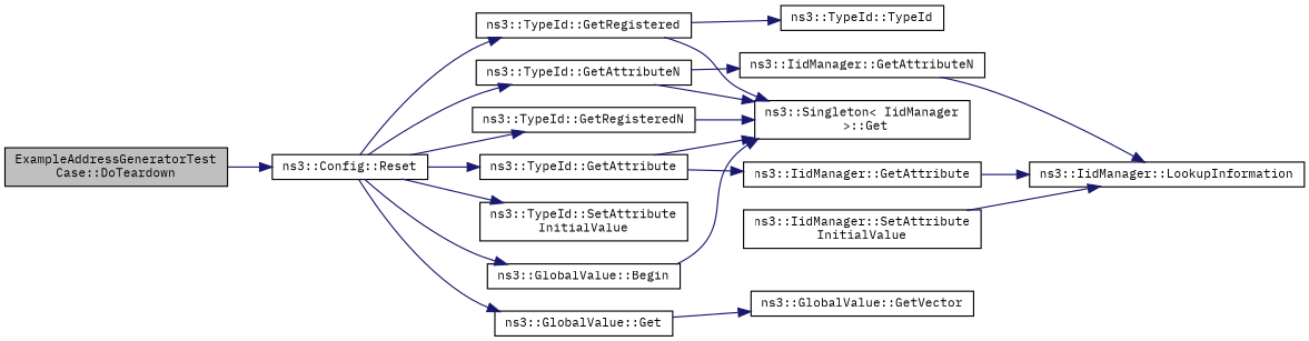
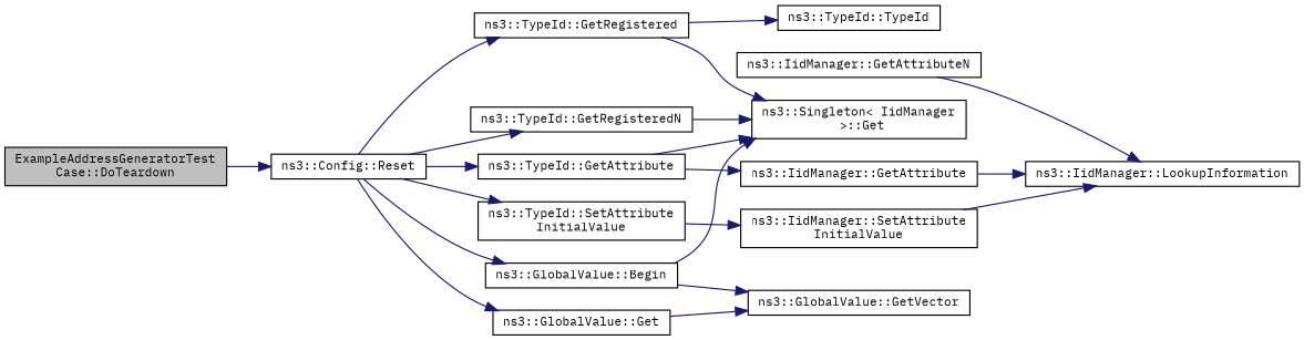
  digraph {
    fontname="IBM Plex Mono"
    rankdir=LR
    node [color=black fillcolor=white fontname="IBM Plex Mono" fontsize=10 shape=record style=filled]
    edge [color=midnightblue fontname="IBM Plex Mono" fontsize=10 labelfontname=Helvetica labelfontsize=10 style=solid]
    n1 [fillcolor=grey75 fontcolor=black height=0.2 label="ExampleAddressGeneratorTest\lCase::DoTeardown" width=0.4]
    n2 [height=0.2 label="ns3::Config::Reset" width=0.4]
    n3 [height=0.2 label="ns3::TypeId::GetRegisteredN" width=0.4]
    n4 [height=0.2 label="ns3::TypeId::GetRegistered" width=0.4]
-   n5 [height=0.2 label="ns3::TypeId::GetAttributeN" width=0.4]
    n6 [height=0.2 label="ns3::TypeId::GetAttribute" width=0.4]
    n7 [height=0.2 label="ns3::TypeId::SetAttribute\lInitialValue" width=0.4]
    n8 [height=0.2 label="ns3::GlobalValue::Begin" width=0.4]
    n9 [height=0.2 label="ns3::GlobalValue::Get" width=0.4]
    n10 [height=0.2 label="ns3::Singleton\< IidManager\l \>::Get" width=0.4]
    n11 [height=0.2 label="ns3::TypeId::TypeId" width=0.4]
    n12 [height=0.2 label="ns3::IidManager::GetAttributeN" width=0.4]
    n13 [height=0.2 label="ns3::IidManager::GetAttribute" width=0.4]
    n14 [height=0.2 label="ns3::IidManager::SetAttribute\lInitialValue" width=0.4]
    n15 [height=0.2 label="ns3::GlobalValue::GetVector" width=0.4]
    n16 [height=0.2 label="ns3::IidManager::LookupInformation" width=0.4]
    n1 -> n2
    n2 -> n3
    n2 -> n4
-   n2 -> n5
    n2 -> n6
    n2 -> n7
    n2 -> n8
    n2 -> n9
    n3 -> n10
    n4 -> n10
    n4 -> n11
-   n5 -> n10
-   n5 -> n12
    n6 -> n10
    n6 -> n13
+   n7 -> n14
    n8 -> n10
+   n8 -> n15
    n9 -> n15
    n12 -> n16
    n13 -> n16
    n14 -> n16
  }
